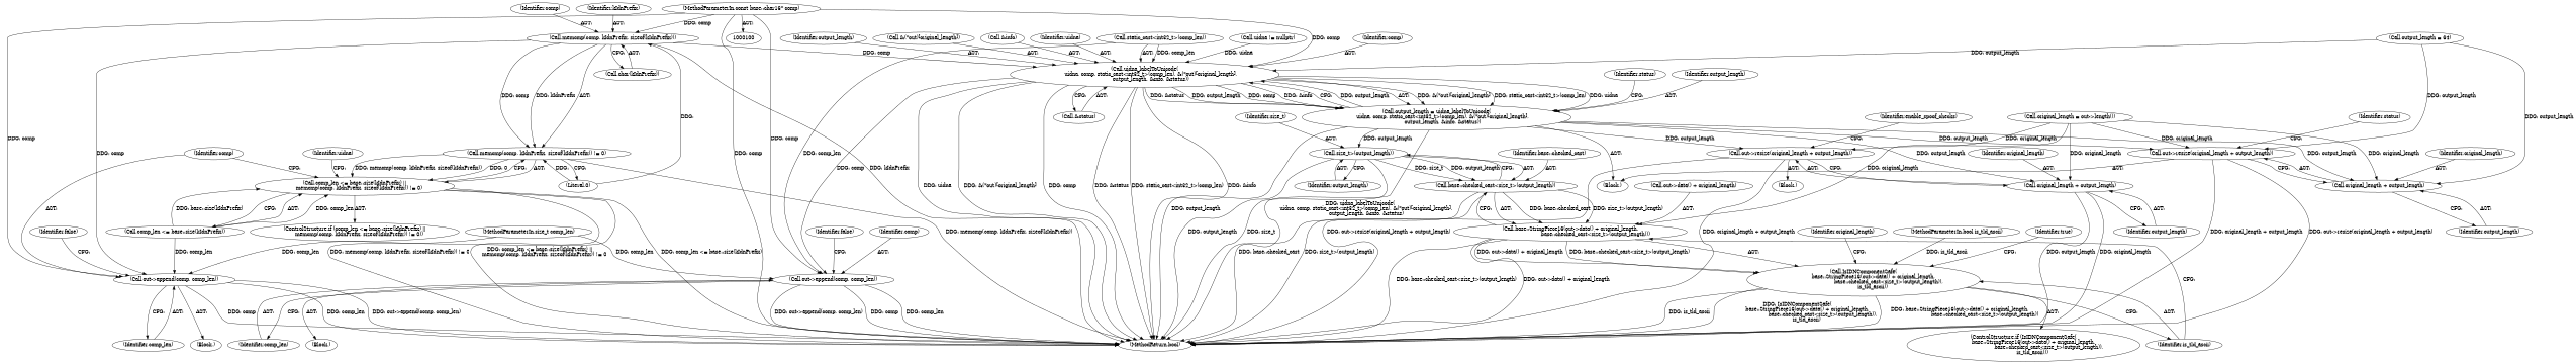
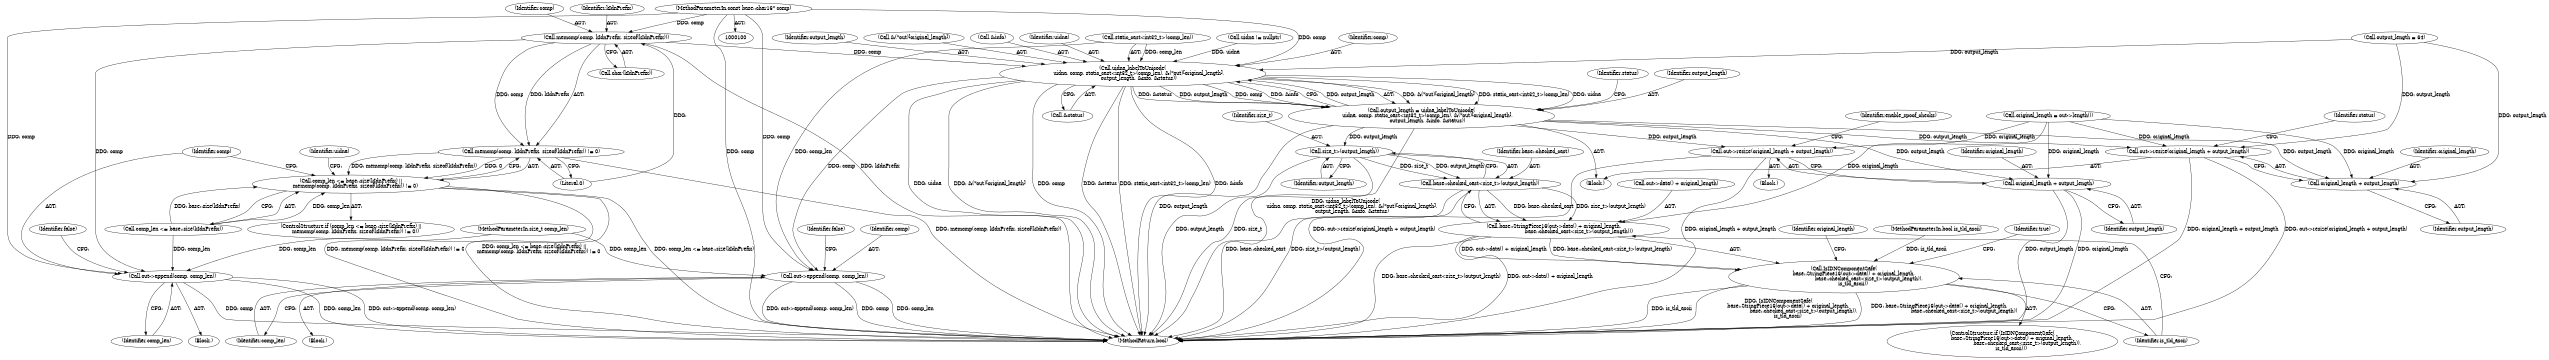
  digraph {
    n1 [label="(Call,memcmp(comp, kIdnPrefix, sizeof(kIdnPrefix)))"]
    n2 [label="(Call,memcmp(comp, kIdnPrefix, sizeof(kIdnPrefix)) != 0)"]
    n3 [label="(Call,out->append(comp, comp_len))"]
    n4 [label="(Call,uidna_labelToUnicode(\n        uidna, comp, static_cast<int32_t>(comp_len), &(*out)[original_length],\n        output_length, &info, &status))"]
    n5 [label="(MethodReturn,bool)"]
    n6 [label="(Call,char(kIdnPrefix))"]
    n7 [label="(Call,comp_len <= base::size(kIdnPrefix) ||\n      memcmp(comp, kIdnPrefix, sizeof(kIdnPrefix)) != 0)"]
    n8 [label="(Literal,0)"]
    n9 [label="(Identifier,comp_len)"]
    n10 [label="(Block,)"]
    n11 [label="(Call,out->append(comp, comp_len))"]
    n12 [label="(Call,output_length = uidna_labelToUnicode(\n        uidna, comp, static_cast<int32_t>(comp_len), &(*out)[original_length],\n        output_length, &info, &status))"]
    n13 [label="(Call,&status)"]
    n14 [label="(MethodParameterIn,const base::char16* comp)"]
    1000100
    n16 [label="(Identifier,comp_len)"]
    n17 [label="(Block,)"]
    n18 [label="(ControlStructure,if (comp_len <= base::size(kIdnPrefix) ||\n      memcmp(comp, kIdnPrefix, sizeof(kIdnPrefix)) != 0))"]
    n19 [label="(Call,comp_len <= base::size(kIdnPrefix))"]
    n20 [label="(Call,out->resize(original_length + output_length))"]
    n21 [label="(Call,original_length + output_length)"]
    n22 [label="(Call,out->resize(original_length + output_length))"]
    n23 [label="(Call,original_length + output_length)"]
    n24 [label="(Call,size_t>(output_length))"]
    n25 [label="(Block,)"]
    n26 [label="(Identifier,output_length)"]
    n27 [label="(Block,)"]
    n28 [label="(Identifier,output_length)"]
    n29 [label="(Call,base::checked_cast<size_t>(output_length))"]
    n30 [label="(Identifier,output_length)"]
    n31 [label="(Call,base::StringPiece16(out->data() + original_length,\n                                 base::checked_cast<size_t>(output_length)))"]
    n32 [label="(Call,IsIDNComponentSafe(\n             base::StringPiece16(out->data() + original_length,\n                                 base::checked_cast<size_t>(output_length)),\n            is_tld_ascii))"]
    n33 [label="(Identifier,is_tld_ascii)"]
    n34 [label="(ControlStructure,if (IsIDNComponentSafe(\n             base::StringPiece16(out->data() + original_length,\n                                 base::checked_cast<size_t>(output_length)),\n            is_tld_ascii)))"]
    n35 [label="(Identifier,status)"]
    n36 [label="(Identifier,original_length)"]
    n37 [label="(Call,uidna != nullptr)"]
    n38 [label="(Identifier,output_length)"]
    n39 [label="(Identifier,false)"]
    n40 [label="(Identifier,enable_spoof_checks)"]
    n41 [label="(Identifier,comp)"]
    n42 [label="(Call,original_length = out->length())"]
    n43 [label="(Identifier,false)"]
    n44 [label="(Identifier,original_length)"]
    n45 [label="(Identifier,comp)"]
    n46 [label="(Identifier,output_length)"]
    n47 [label="(Call,&(*out)[original_length])"]
    n48 [label="(Call,&info)"]
    n49 [label="(Identifier,original_length)"]
    n50 [label="(Call,out->data() + original_length)"]
    n51 [label="(Identifier,uidna)"]
    n52 [label="(Identifier,comp)"]
    n53 [label="(Identifier,comp)"]
    n54 [label="(Call,output_length = 64)"]
    n55 [label="(MethodParameterIn,bool is_tld_ascii)"]
    n56 [label="(MethodParameterIn,size_t comp_len)"]
    n57 [label="(Identifier,true)"]
    n58 [label="(Identifier,uidna)"]
    n59 [label="(Identifier,kIdnPrefix)"]
    n60 [label="(Identifier,status)"]
    n61 [label="(Identifier,base::checked_cast)"]
    n62 [label="(Identifier,size_t)"]
    n63 [label="(Call,static_cast<int32_t>(comp_len))"]
    n1 -> n2 [label="AST: "]
    n1 -> n2 [label="DDG: comp"]
    n1 -> n2 [label="DDG: kIdnPrefix"]
    n1 -> n3 [label="DDG: comp"]
    n1 -> n4 [label="DDG: comp"]
    n1 -> n5 [label="DDG: kIdnPrefix"]
    n1 -> n6 [label="CFG: "]
    n2 -> n5 [label="DDG: memcmp(comp, kIdnPrefix, sizeof(kIdnPrefix))"]
    n2 -> n7 [label="AST: "]
    n2 -> n7 [label="DDG: memcmp(comp, kIdnPrefix, sizeof(kIdnPrefix))"]
    n2 -> n7 [label="DDG: 0"]
    n2 -> n8 [label="CFG: "]
    n3 -> n5 [label="DDG: comp_len"]
    n3 -> n5 [label="DDG: out->append(comp, comp_len)"]
    n3 -> n5 [label="DDG: comp"]
    n3 -> n9 [label="CFG: "]
    n3 -> n10 [label="AST: "]
    n4 -> n5 [label="DDG: static_cast<int32_t>(comp_len)"]
    n4 -> n5 [label="DDG: &info"]
    n4 -> n5 [label="DDG: uidna"]
    n4 -> n5 [label="DDG: &(*out)[original_length]"]
    n4 -> n5 [label="DDG: comp"]
    n4 -> n5 [label="DDG: &status"]
    n4 -> n11 [label="DDG: comp"]
    n4 -> n12 [label="AST: "]
    n4 -> n12 [label="DDG: &(*out)[original_length]"]
    n4 -> n12 [label="DDG: static_cast<int32_t>(comp_len)"]
    n4 -> n12 [label="DDG: uidna"]
    n4 -> n12 [label="DDG: &status"]
    n4 -> n12 [label="DDG: output_length"]
    n4 -> n12 [label="DDG: comp"]
    n4 -> n12 [label="DDG: &info"]
    n4 -> n13 [label="CFG: "]
    n6 -> n1 [label="AST: "]
    n7 -> n2 [label="CFG: "]
    n7 -> n5 [label="DDG: comp_len <= base::size(kIdnPrefix) ||\n      memcmp(comp, kIdnPrefix, sizeof(kIdnPrefix)) != 0"]
    n7 -> n5 [label="DDG: comp_len <= base::size(kIdnPrefix)"]
    n7 -> n5 [label="DDG: memcmp(comp, kIdnPrefix, sizeof(kIdnPrefix)) != 0"]
    n7 -> n18 [label="AST: "]
    n7 -> n19 [label="CFG: "]
    n8 -> n1 [label="DDG: "]
-   n8 -> n2 [label="DDG: "]
+   n8 -> n2 [label="AST: "]
    n9 -> n3 [label="AST: "]
    n11 -> n5 [label="DDG: out->append(comp, comp_len)"]
    n11 -> n5 [label="DDG: comp"]
    n11 -> n5 [label="DDG: comp_len"]
    n11 -> n16 [label="CFG: "]
    n11 -> n17 [label="AST: "]
    n12 -> n4 [label="CFG: "]
    n12 -> n4 [label="DDG: output_length"]
    n12 -> n5 [label="DDG: uidna_labelToUnicode(\n        uidna, comp, static_cast<int32_t>(comp_len), &(*out)[original_length],\n        output_length, &info, &status)"]
    n12 -> n5 [label="DDG: output_length"]
    n12 -> n20 [label="DDG: output_length"]
    n12 -> n21 [label="DDG: output_length"]
    n12 -> n22 [label="DDG: output_length"]
    n12 -> n23 [label="DDG: output_length"]
    n12 -> n24 [label="DDG: output_length"]
    n12 -> n25 [label="AST: "]
    n13 -> n4 [label="AST: "]
    n14 -> n1 [label="DDG: comp"]
    n14 -> n3 [label="DDG: comp"]
    n14 -> n4 [label="DDG: comp"]
    n14 -> n5 [label="DDG: comp"]
    n14 -> n11 [label="DDG: comp"]
    n14 -> 1000100 [label="AST: "]
    n16 -> n11 [label="AST: "]
    n19 -> n3 [label="DDG: comp_len"]
    n19 -> n7 [label="AST: "]
    n19 -> n7 [label="DDG: comp_len"]
    n19 -> n7 [label="DDG: base::size(kIdnPrefix)"]
    n20 -> n5 [label="DDG: out->resize(original_length + output_length)"]
    n20 -> n5 [label="DDG: original_length + output_length"]
    n20 -> n21 [label="CFG: "]
    n20 -> n25 [label="AST: "]
    n21 -> n20 [label="AST: "]
    n21 -> n26 [label="CFG: "]
    n22 -> n5 [label="DDG: out->resize(original_length + output_length)"]
    n22 -> n5 [label="DDG: original_length + output_length"]
    n22 -> n23 [label="CFG: "]
    n22 -> n27 [label="AST: "]
    n23 -> n5 [label="DDG: original_length"]
    n23 -> n5 [label="DDG: output_length"]
    n23 -> n22 [label="AST: "]
    n23 -> n28 [label="CFG: "]
    n24 -> n5 [label="DDG: output_length"]
    n24 -> n5 [label="DDG: size_t"]
    n24 -> n29 [label="AST: "]
    n24 -> n29 [label="DDG: size_t"]
    n24 -> n29 [label="DDG: output_length"]
    n24 -> n30 [label="CFG: "]
    n26 -> n21 [label="AST: "]
    n28 -> n23 [label="AST: "]
    n29 -> n5 [label="DDG: size_t>(output_length)"]
    n29 -> n5 [label="DDG: base::checked_cast"]
    n29 -> n24 [label="CFG: "]
    n29 -> n31 [label="AST: "]
    n29 -> n31 [label="DDG: base::checked_cast"]
    n29 -> n31 [label="DDG: size_t>(output_length)"]
    n30 -> n24 [label="AST: "]
    n31 -> n5 [label="DDG: base::checked_cast<size_t>(output_length)"]
    n31 -> n5 [label="DDG: out->data() + original_length"]
    n31 -> n29 [label="CFG: "]
    n31 -> n32 [label="AST: "]
    n31 -> n32 [label="DDG: out->data() + original_length"]
    n31 -> n32 [label="DDG: base::checked_cast<size_t>(output_length)"]
    n32 -> n5 [label="DDG: is_tld_ascii"]
    n32 -> n5 [label="DDG: IsIDNComponentSafe(\n             base::StringPiece16(out->data() + original_length,\n                                 base::checked_cast<size_t>(output_length)),\n            is_tld_ascii)"]
    n32 -> n5 [label="DDG: base::StringPiece16(out->data() + original_length,\n                                 base::checked_cast<size_t>(output_length))"]
    n32 -> n33 [label="CFG: "]
    n32 -> n34 [label="AST: "]
    n33 -> n31 [label="CFG: "]
    n33 -> n32 [label="AST: "]
    n35 -> n12 [label="CFG: "]
    n36 -> n32 [label="CFG: "]
    n37 -> n4 [label="DDG: uidna"]
    n38 -> n12 [label="AST: "]
    n39 -> n3 [label="CFG: "]
    n40 -> n22 [label="CFG: "]
    n41 -> n4 [label="AST: "]
    n42 -> n20 [label="DDG: original_length"]
    n42 -> n21 [label="DDG: original_length"]
    n42 -> n22 [label="DDG: original_length"]
    n42 -> n23 [label="DDG: original_length"]
    n42 -> n31 [label="DDG: original_length"]
    n43 -> n11 [label="CFG: "]
    n44 -> n21 [label="AST: "]
    n45 -> n3 [label="AST: "]
    n45 -> n7 [label="CFG: "]
    n46 -> n4 [label="AST: "]
    n47 -> n4 [label="AST: "]
    n48 -> n4 [label="AST: "]
    n49 -> n23 [label="AST: "]
    n50 -> n31 [label="AST: "]
    n51 -> n7 [label="CFG: "]
    n52 -> n11 [label="AST: "]
    n53 -> n1 [label="AST: "]
    n54 -> n4 [label="DDG: output_length"]
    n54 -> n20 [label="DDG: output_length"]
    n54 -> n21 [label="DDG: output_length"]
    n55 -> n32 [label="DDG: is_tld_ascii"]
    n56 -> n3 [label="DDG: comp_len"]
    n56 -> n11 [label="DDG: comp_len"]
    n57 -> n32 [label="CFG: "]
    n58 -> n4 [label="AST: "]
    n59 -> n1 [label="AST: "]
    n60 -> n20 [label="CFG: "]
    n61 -> n29 [label="AST: "]
    n62 -> n24 [label="AST: "]
    n63 -> n4 [label="AST: "]
    n63 -> n4 [label="DDG: comp_len"]
    n63 -> n11 [label="DDG: comp_len"]
  }
